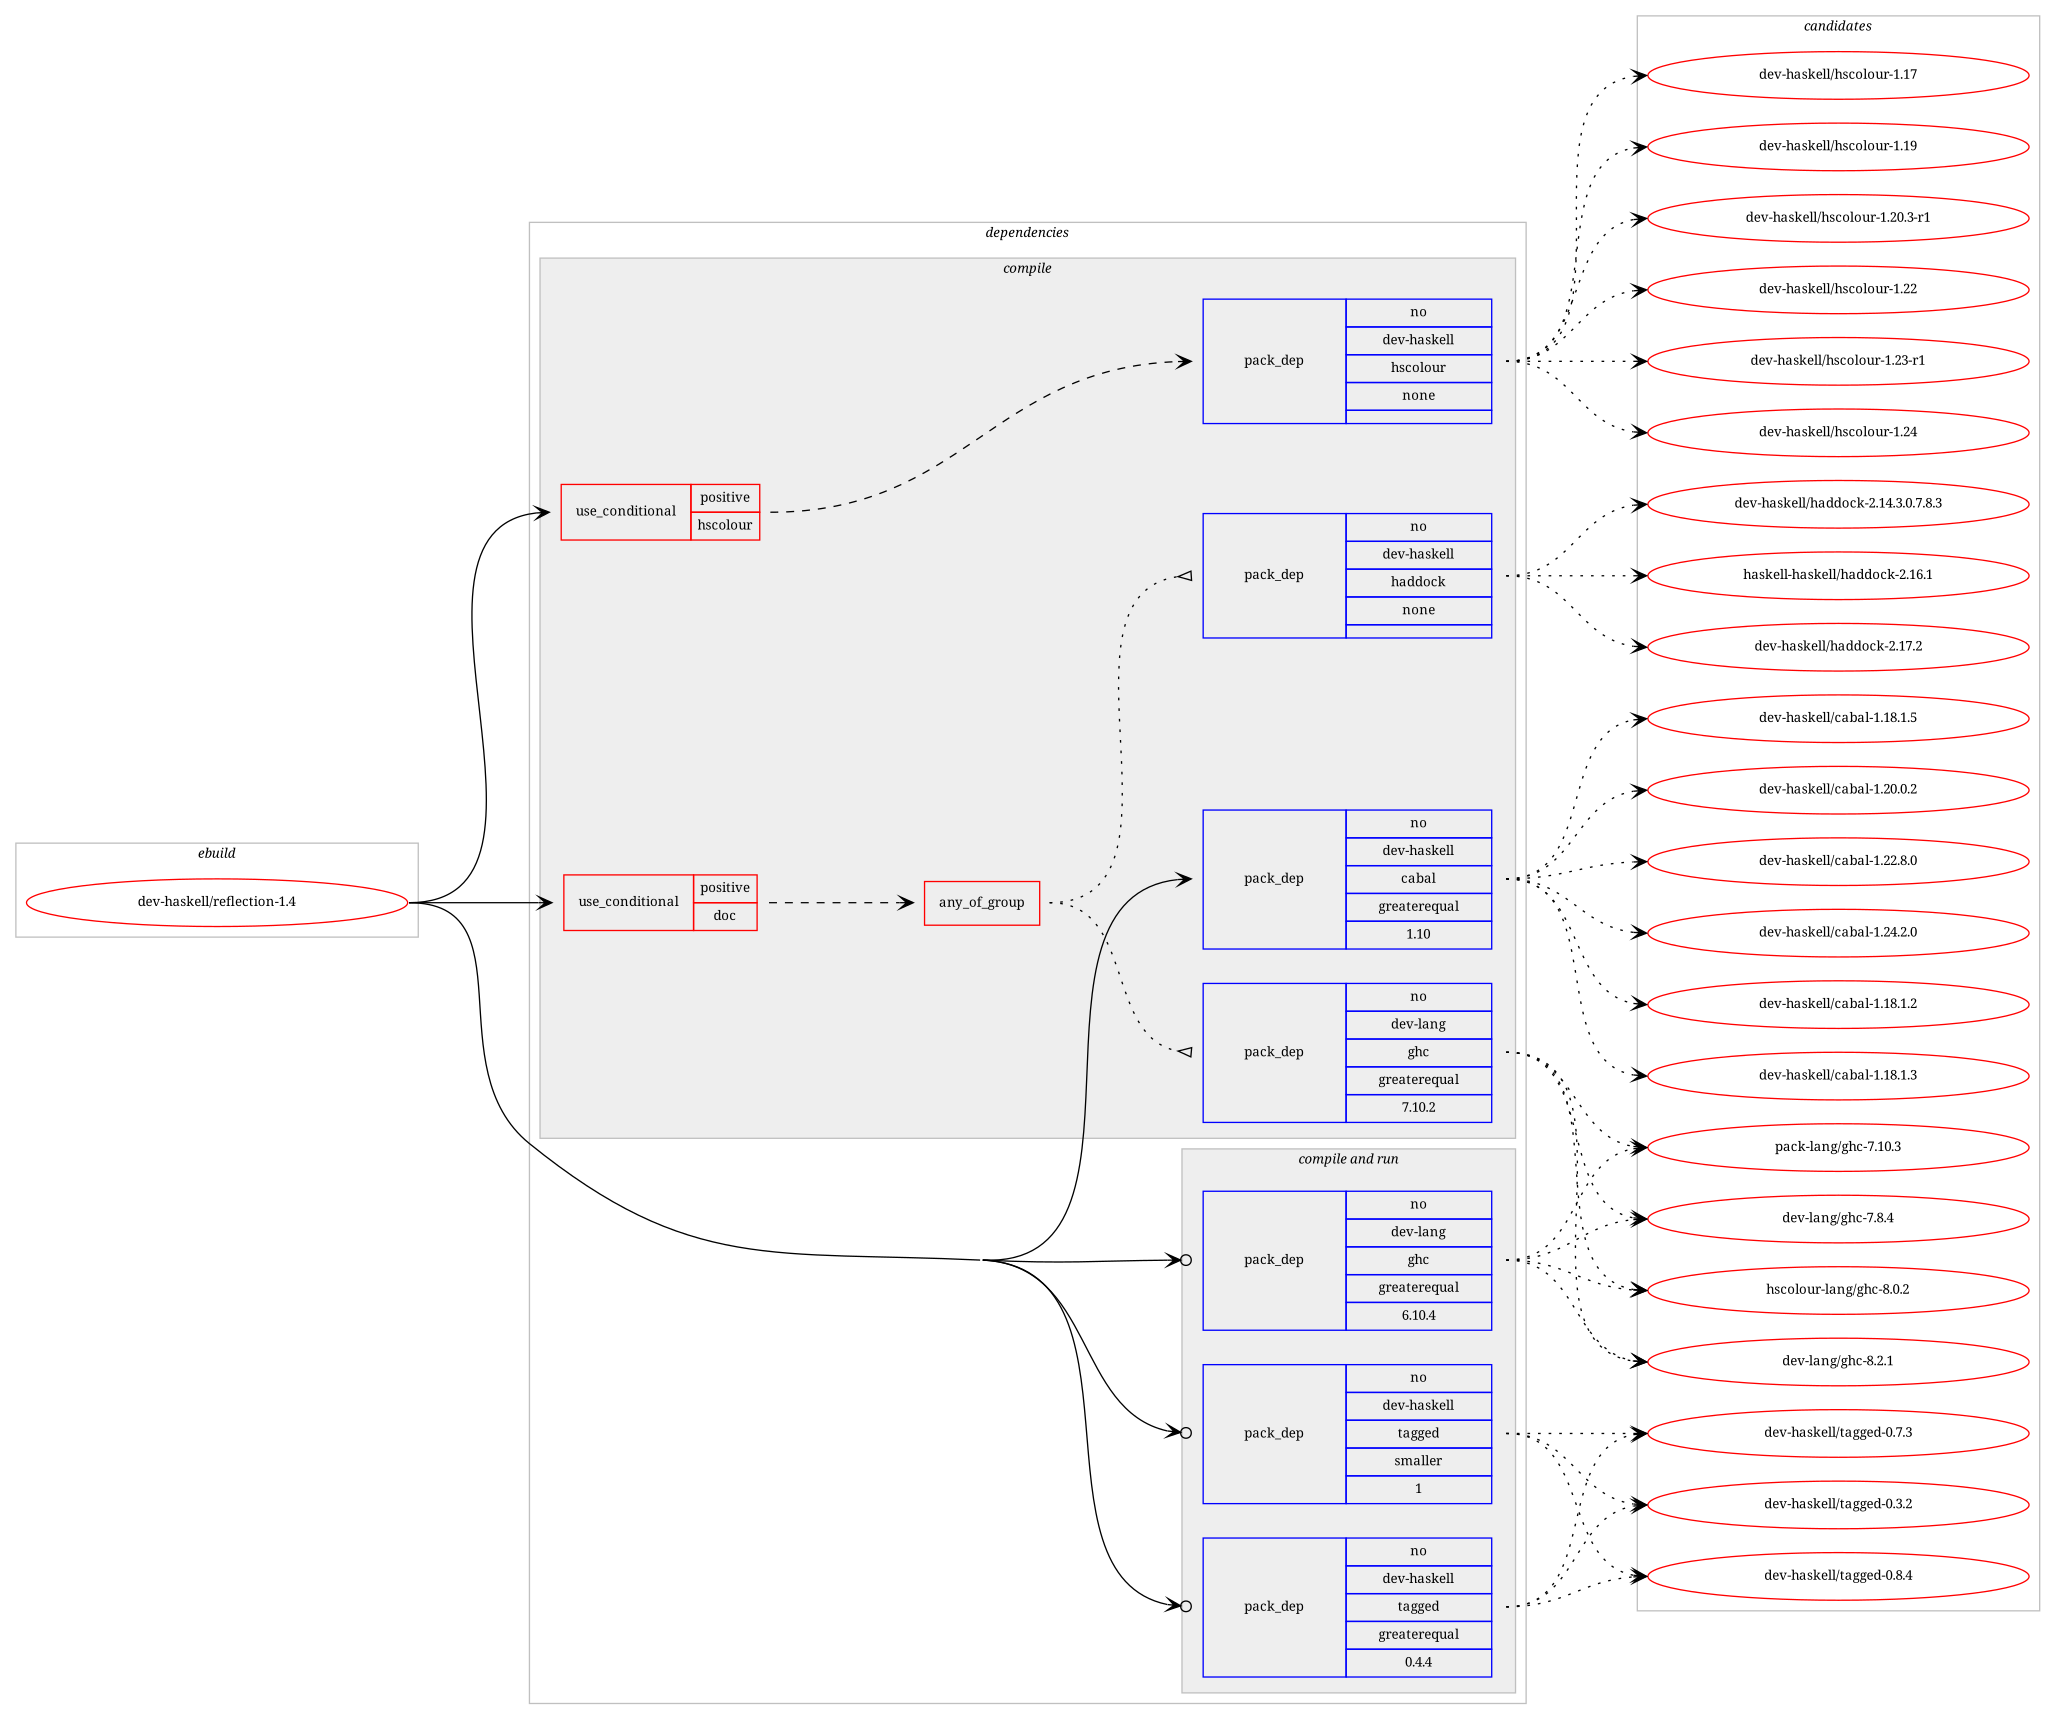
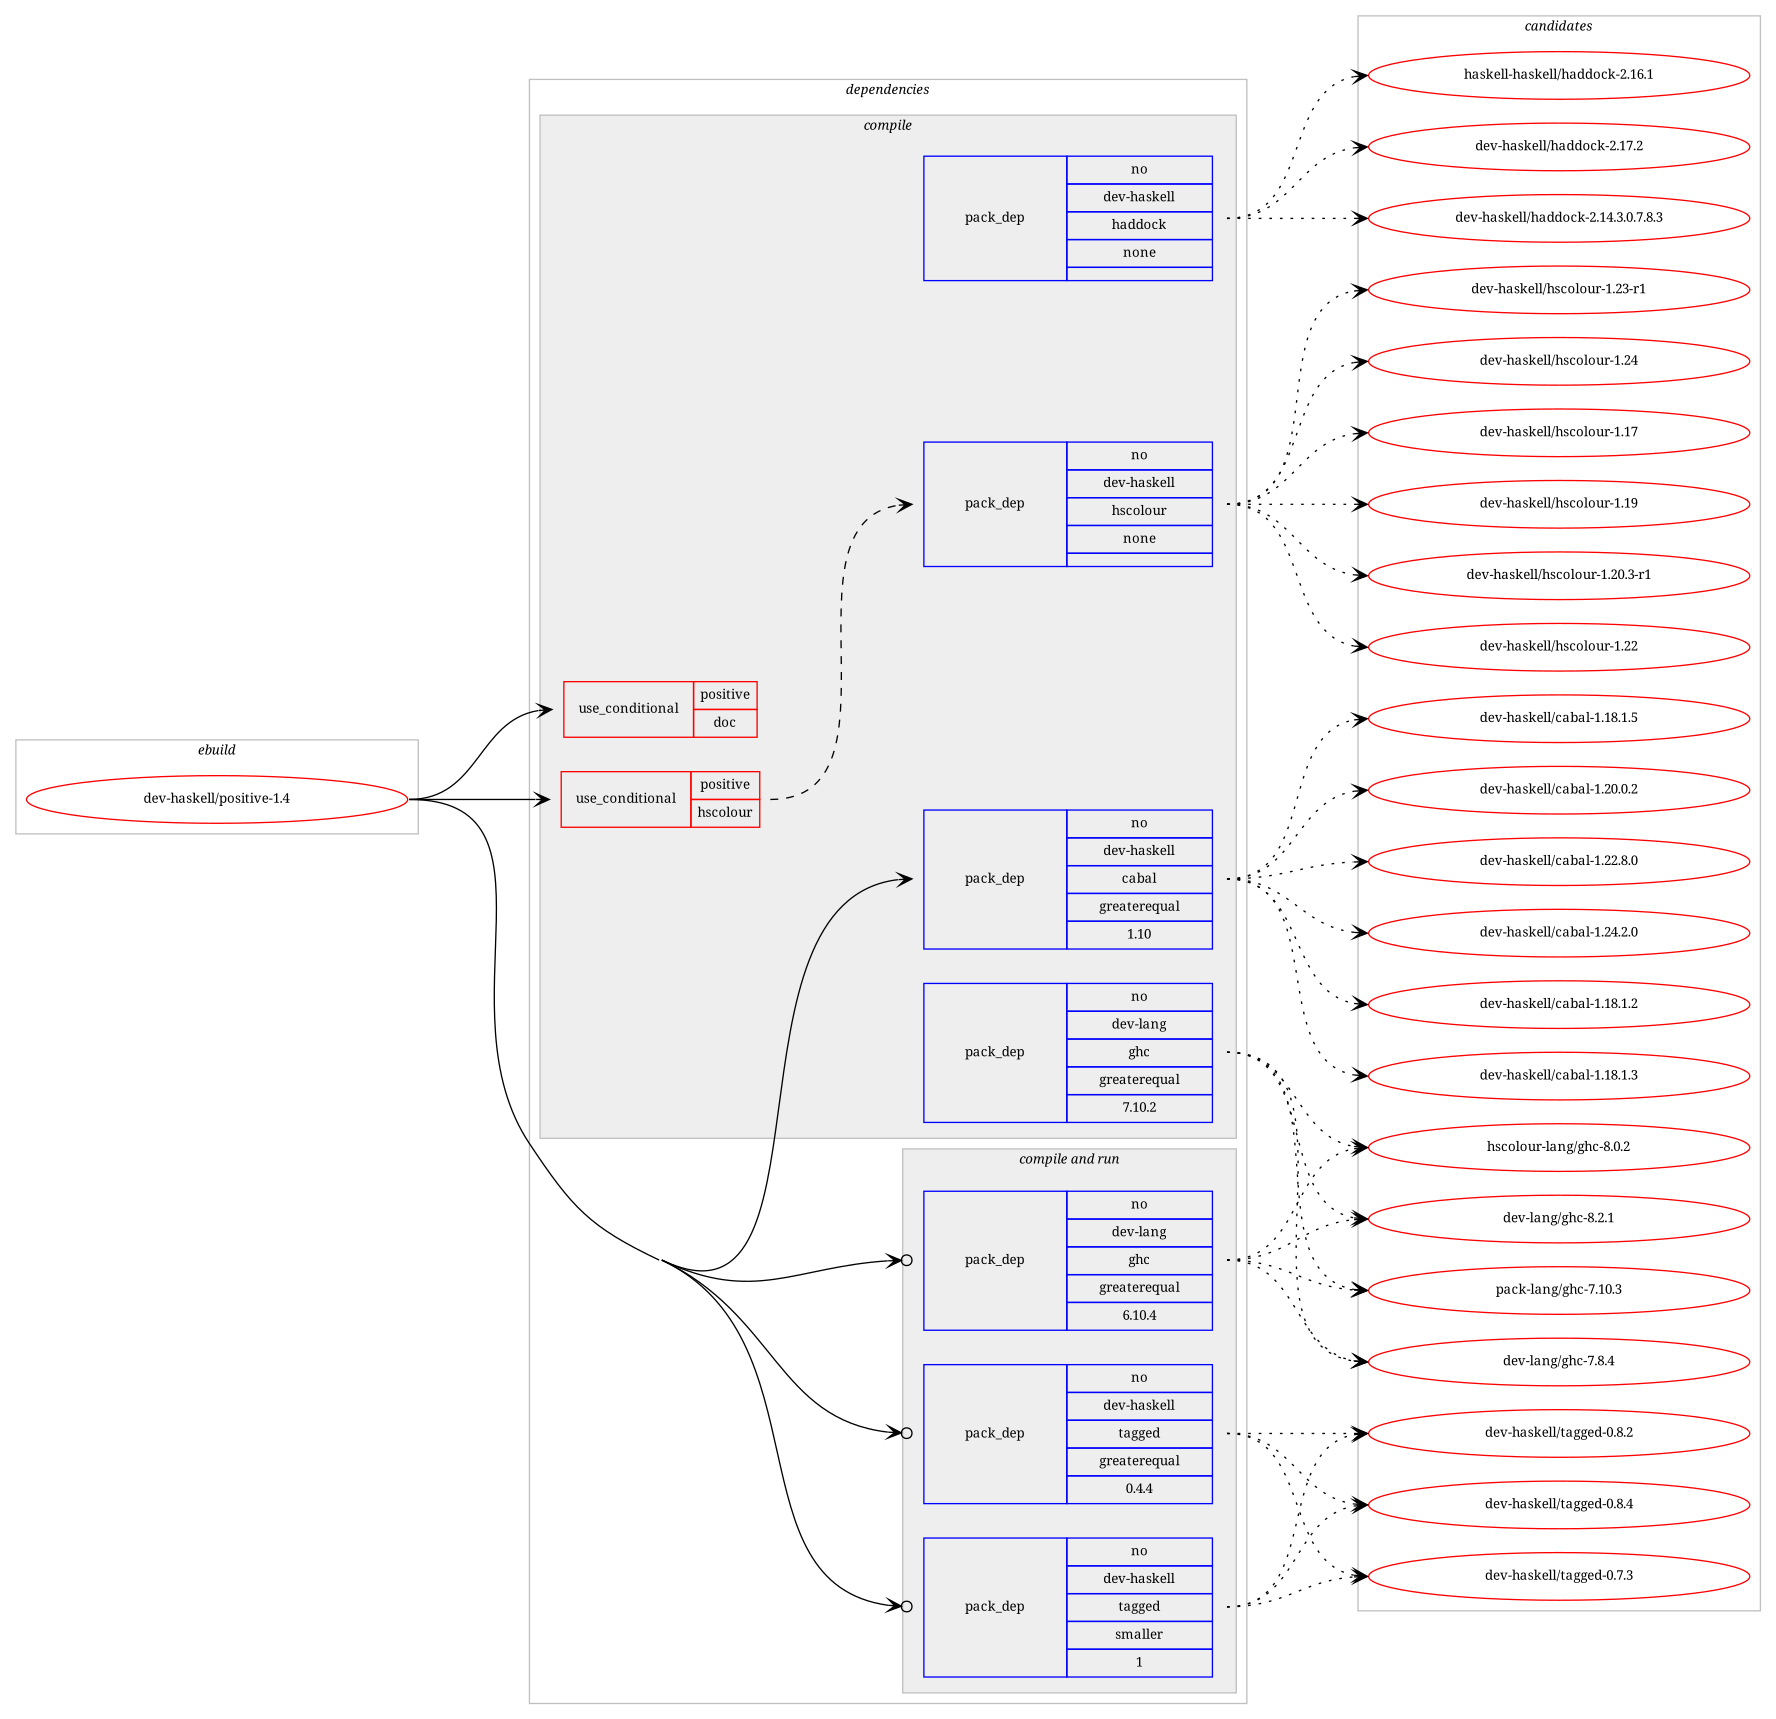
  digraph {
    compound=true
    concentrate=true
    fontname="Noto Serif"
    fontsize=10
    newrank=true
    rankdir=LR
    ranksep=1.5
    node [color=red fontname="Noto Serif" fontsize=10]
    edge [arrowhead=vee fontname="Noto Serif" headport=w style=dotted tailport=e weight=100]
-   n1 [label="dev-haskell/reflection-1.4" width=4]
+   n1 [label="dev-haskell/positive-1.4" width=4]
    n2 [color=blue label=<<TABLE BORDER="0" CELLBORDER="1" CELLSPACING="0" CELLPADDING="4" WIDTH="220"><TR><TD ROWSPAN="6" CELLPADDING="30">pack_dep</TD></TR><TR><TD WIDTH="110">no</TD></TR><TR><TD>dev-haskell</TD></TR><TR><TD>haddock</TD></TR><TR><TD>none</TD></TR><TR><TD></TD></TR></TABLE>> shape=none]
    n3 [color=blue label=<<TABLE BORDER="0" CELLBORDER="1" CELLSPACING="0" CELLPADDING="4" WIDTH="220"><TR><TD ROWSPAN="6" CELLPADDING="30">pack_dep</TD></TR><TR><TD WIDTH="110">no</TD></TR><TR><TD>dev-lang</TD></TR><TR><TD>ghc</TD></TR><TR><TD>greaterequal</TD></TR><TR><TD>7.10.2</TD></TR></TABLE>> shape=none]
-   n4 [label=<<TABLE BORDER="0" CELLBORDER="1" CELLSPACING="0" CELLPADDING="4"><TR><TD CELLPADDING="10">any_of_group</TD></TR></TABLE>> shape=none]
    n5 [label=<<TABLE BORDER="0" CELLBORDER="1" CELLSPACING="0" CELLPADDING="4"><TR><TD ROWSPAN="3" CELLPADDING="10">use_conditional</TD></TR><TR><TD>positive</TD></TR><TR><TD>doc</TD></TR></TABLE>> shape=none]
    n6 [color=blue label=<<TABLE BORDER="0" CELLBORDER="1" CELLSPACING="0" CELLPADDING="4" WIDTH="220"><TR><TD ROWSPAN="6" CELLPADDING="30">pack_dep</TD></TR><TR><TD WIDTH="110">no</TD></TR><TR><TD>dev-haskell</TD></TR><TR><TD>hscolour</TD></TR><TR><TD>none</TD></TR><TR><TD></TD></TR></TABLE>> shape=none]
    n7 [label=<<TABLE BORDER="0" CELLBORDER="1" CELLSPACING="0" CELLPADDING="4"><TR><TD ROWSPAN="3" CELLPADDING="10">use_conditional</TD></TR><TR><TD>positive</TD></TR><TR><TD>hscolour</TD></TR></TABLE>> shape=none]
    n8 [color=blue label=<<TABLE BORDER="0" CELLBORDER="1" CELLSPACING="0" CELLPADDING="4" WIDTH="220"><TR><TD ROWSPAN="6" CELLPADDING="30">pack_dep</TD></TR><TR><TD WIDTH="110">no</TD></TR><TR><TD>dev-haskell</TD></TR><TR><TD>cabal</TD></TR><TR><TD>greaterequal</TD></TR><TR><TD>1.10</TD></TR></TABLE>> shape=none]
    n9 [color=blue label=<<TABLE BORDER="0" CELLBORDER="1" CELLSPACING="0" CELLPADDING="4" WIDTH="220"><TR><TD ROWSPAN="6" CELLPADDING="30">pack_dep</TD></TR><TR><TD WIDTH="110">no</TD></TR><TR><TD>dev-haskell</TD></TR><TR><TD>tagged</TD></TR><TR><TD>greaterequal</TD></TR><TR><TD>0.4.4</TD></TR></TABLE>> shape=none]
    n10 [color=blue label=<<TABLE BORDER="0" CELLBORDER="1" CELLSPACING="0" CELLPADDING="4" WIDTH="220"><TR><TD ROWSPAN="6" CELLPADDING="30">pack_dep</TD></TR><TR><TD WIDTH="110">no</TD></TR><TR><TD>dev-haskell</TD></TR><TR><TD>tagged</TD></TR><TR><TD>smaller</TD></TR><TR><TD>1</TD></TR></TABLE>> shape=none]
    n11 [color=blue label=<<TABLE BORDER="0" CELLBORDER="1" CELLSPACING="0" CELLPADDING="4" WIDTH="220"><TR><TD ROWSPAN="6" CELLPADDING="30">pack_dep</TD></TR><TR><TD WIDTH="110">no</TD></TR><TR><TD>dev-lang</TD></TR><TR><TD>ghc</TD></TR><TR><TD>greaterequal</TD></TR><TR><TD>6.10.4</TD></TR></TABLE>> shape=none]
    n12 [label="dev-haskell/haddock-2.14.3.0.7.8.3" width=4]
    n13 [label="haskell-haskell/haddock-2.16.1" width=4]
    n14 [label="dev-haskell/haddock-2.17.2" width=4]
    n15 [label="pack-lang/ghc-7.10.3" width=4]
    n16 [label="dev-lang/ghc-7.8.4" width=4]
    n17 [label="hscolour-lang/ghc-8.0.2" width=4]
    n18 [label="dev-lang/ghc-8.2.1" width=4]
    n19 [label="dev-haskell/hscolour-1.17" width=4]
    n20 [label="dev-haskell/hscolour-1.19" width=4]
    n21 [label="dev-haskell/hscolour-1.20.3-r1" width=4]
    n22 [label="dev-haskell/hscolour-1.22" width=4]
    n23 [label="dev-haskell/hscolour-1.23-r1" width=4]
    n24 [label="dev-haskell/hscolour-1.24" width=4]
    n25 [label="dev-haskell/cabal-1.18.1.2" width=4]
    n26 [label="dev-haskell/cabal-1.18.1.3" width=4]
    n27 [label="dev-haskell/cabal-1.18.1.5" width=4]
    n28 [label="dev-haskell/cabal-1.20.0.2" width=4]
    n29 [label="dev-haskell/cabal-1.22.8.0" width=4]
    n30 [label="dev-haskell/cabal-1.24.2.0" width=4]
    n31 [label="dev-haskell/tagged-0.7.3" width=4]
-   n32 [label="dev-haskell/tagged-0.3.2" width=4]
+   n32 [label="dev-haskell/tagged-0.8.2" width=4]
    n33 [label="dev-haskell/tagged-0.8.4" width=4]
    subgraph cluster_1 {
      color=gray
      label=<<i>ebuild</i>>
      rank=same
      n1
    }
    subgraph cluster_2 {
      color=gray
      label=<<i>dependencies</i>>
      subgraph cluster_3 {
        color=gray
        fillcolor="#eeeeee"
        label=<<i>compile</i>>
        style=filled
        subgraph sub_4 {
          color=gray
          fillcolor="#eeeeee"
          label=<<i>compile</i>>
          style=filled
          n5
          subgraph sub_5 {
            color=gray
            fillcolor="#eeeeee"
            label=<<i>compile</i>>
            style=filled
-           n4
            subgraph sub_6 {
              color=gray
              fillcolor="#eeeeee"
              label=<<i>compile</i>>
              style=filled
              n2
            }
            subgraph sub_7 {
              color=gray
              fillcolor="#eeeeee"
              label=<<i>compile</i>>
              style=filled
              n3
            }
          }
        }
        subgraph sub_8 {
          color=gray
          fillcolor="#eeeeee"
          label=<<i>compile</i>>
          style=filled
          n7
          subgraph sub_9 {
            color=gray
            fillcolor="#eeeeee"
            label=<<i>compile</i>>
            style=filled
            n6
          }
        }
        subgraph sub_10 {
          color=gray
          fillcolor="#eeeeee"
          label=<<i>compile</i>>
          style=filled
          n8
        }
      }
      subgraph cluster_11 {
        color=gray
        fillcolor="#eeeeee"
        label=<<i>compile and run</i>>
        style=filled
        subgraph sub_12 {
          color=gray
          fillcolor="#eeeeee"
          label=<<i>compile and run</i>>
          style=filled
          n9
        }
        subgraph sub_13 {
          color=gray
          fillcolor="#eeeeee"
          label=<<i>compile and run</i>>
          style=filled
          n10
        }
        subgraph sub_14 {
          color=gray
          fillcolor="#eeeeee"
          label=<<i>compile and run</i>>
          style=filled
          n11
        }
      }
      subgraph cluster_15 {
        color=gray
        fillcolor="#eeeeee"
        label=<<i>run</i>>
        style=filled
      }
    }
    subgraph cluster_16 {
      color=gray
      label=<<i>candidates</i>>
      rank=same
      subgraph sub_17 {
        color=black
        label=<<i>candidates</i>>
        nodesep=1
        rank=same
        n12
        n13
        n14
      }
      subgraph sub_18 {
        color=black
        label=<<i>candidates</i>>
        nodesep=1
        rank=same
        n15
        n16
        n17
        n18
      }
      subgraph sub_19 {
        color=black
        label=<<i>candidates</i>>
        nodesep=1
        rank=same
        n19
        n20
        n21
        n22
        n23
        n24
      }
      subgraph sub_20 {
        color=black
        label=<<i>candidates</i>>
        nodesep=1
        rank=same
        n25
        n26
        n27
        n28
        n29
        n30
      }
      subgraph sub_21 {
        color=black
        label=<<i>candidates</i>>
        nodesep=1
        rank=same
        n31
        n32
        n33
      }
      subgraph sub_22 {
        color=black
        label=<<i>candidates</i>>
        nodesep=1
        rank=same
        n31
        n32
        n33
      }
      subgraph sub_23 {
        color=black
        label=<<i>candidates</i>>
        nodesep=1
        rank=same
        n15
        n16
        n17
        n18
      }
    }
    n1 -> n5 [style=solid weight=20]
    n1 -> n7 [style=solid weight=20]
    n1 -> n8 [style=solid weight=20]
    n1 -> n9 [arrowhead=odotvee style=solid weight=20]
    n1 -> n10 [arrowhead=odotvee style=solid weight=20]
    n1 -> n11 [arrowhead=odotvee style=solid weight=20]
    n2 -> n12
    n2 -> n13
    n2 -> n14
    n3 -> n15
    n3 -> n16
    n3 -> n17
    n3 -> n18
-   n4 -> n2 [arrowhead=oinv weight=20]
-   n4 -> n3 [arrowhead=oinv weight=20]
-   n5 -> n4 [style=dashed weight=20]
    n6 -> n19
    n6 -> n20
    n6 -> n21
    n6 -> n22
    n6 -> n23
    n6 -> n24
    n7 -> n6 [style=dashed weight=20]
    n8 -> n25
    n8 -> n26
    n8 -> n27
    n8 -> n28
    n8 -> n29
    n8 -> n30
    n9 -> n31
    n9 -> n32
    n9 -> n33
    n10 -> n31
    n10 -> n32
    n10 -> n33
    n11 -> n15
    n11 -> n16
    n11 -> n17
    n11 -> n18
  }
